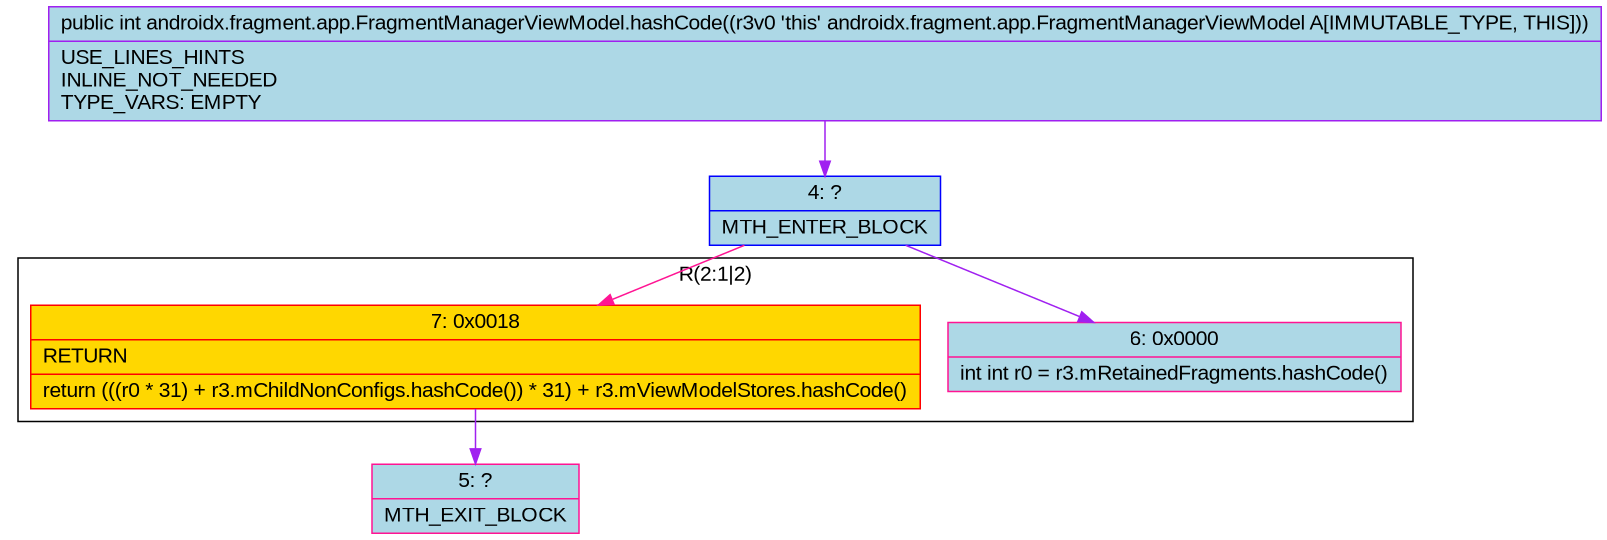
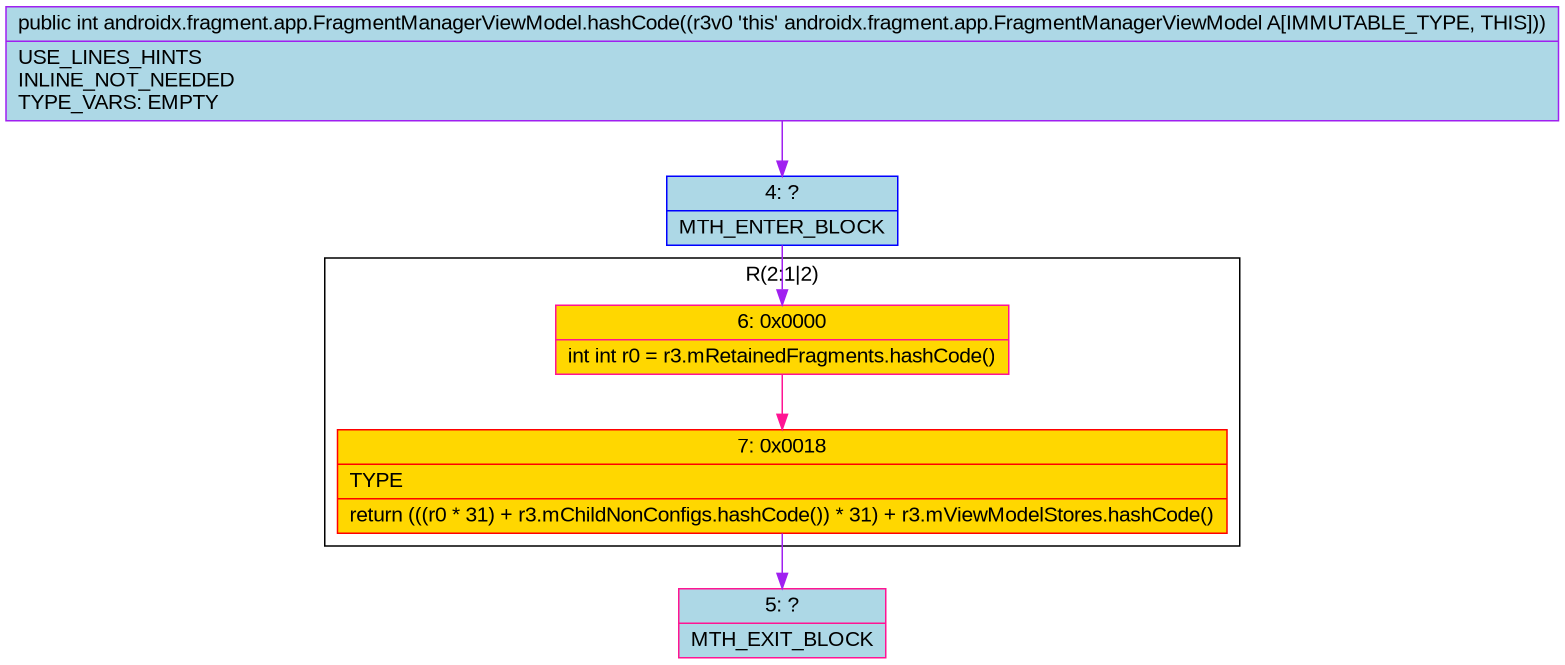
  digraph {
    fontname="Liberation Sans"
    node [color=deeppink fillcolor=lightblue fontname="Liberation Sans" shape=record style=filled]
    edge [color=purple fontname="Liberation Sans"]
-   n1 [label="{6\:\ 0x0000|int int r0 = r3.mRetainedFragments.hashCode()\l}"]
-   n2 [color=red fillcolor=gold label="{7\:\ 0x0018|RETURN\l|return (((r0 * 31) + r3.mChildNonConfigs.hashCode()) * 31) + r3.mViewModelStores.hashCode()\l}"]
+   n1 [fillcolor=gold label="{6\:\ 0x0000|int int r0 = r3.mRetainedFragments.hashCode()\l}"]
+   n2 [color=red fillcolor=gold label="{7\:\ 0x0018|TYPE\l|return (((r0 * 31) + r3.mChildNonConfigs.hashCode()) * 31) + r3.mViewModelStores.hashCode()\l}"]
    n3 [label="{5\:\ ?|MTH_EXIT_BLOCK\l}"]
    n4 [color=blue label="{4\:\ ?|MTH_ENTER_BLOCK\l}"]
    n5 [color=purple label="{public int androidx.fragment.app.FragmentManagerViewModel.hashCode((r3v0 'this' androidx.fragment.app.FragmentManagerViewModel A[IMMUTABLE_TYPE, THIS]))  | USE_LINES_HINTS\lINLINE_NOT_NEEDED\lTYPE_VARS: EMPTY\l}"]
    subgraph cluster_1 {
      label="R(2:1|2)"
      n1
      n2
    }
-   n4 -> n2 [color=deeppink]
+   n1 -> n2 [color=deeppink]
    n2 -> n3
    n4 -> n1
    n5 -> n4
  }
